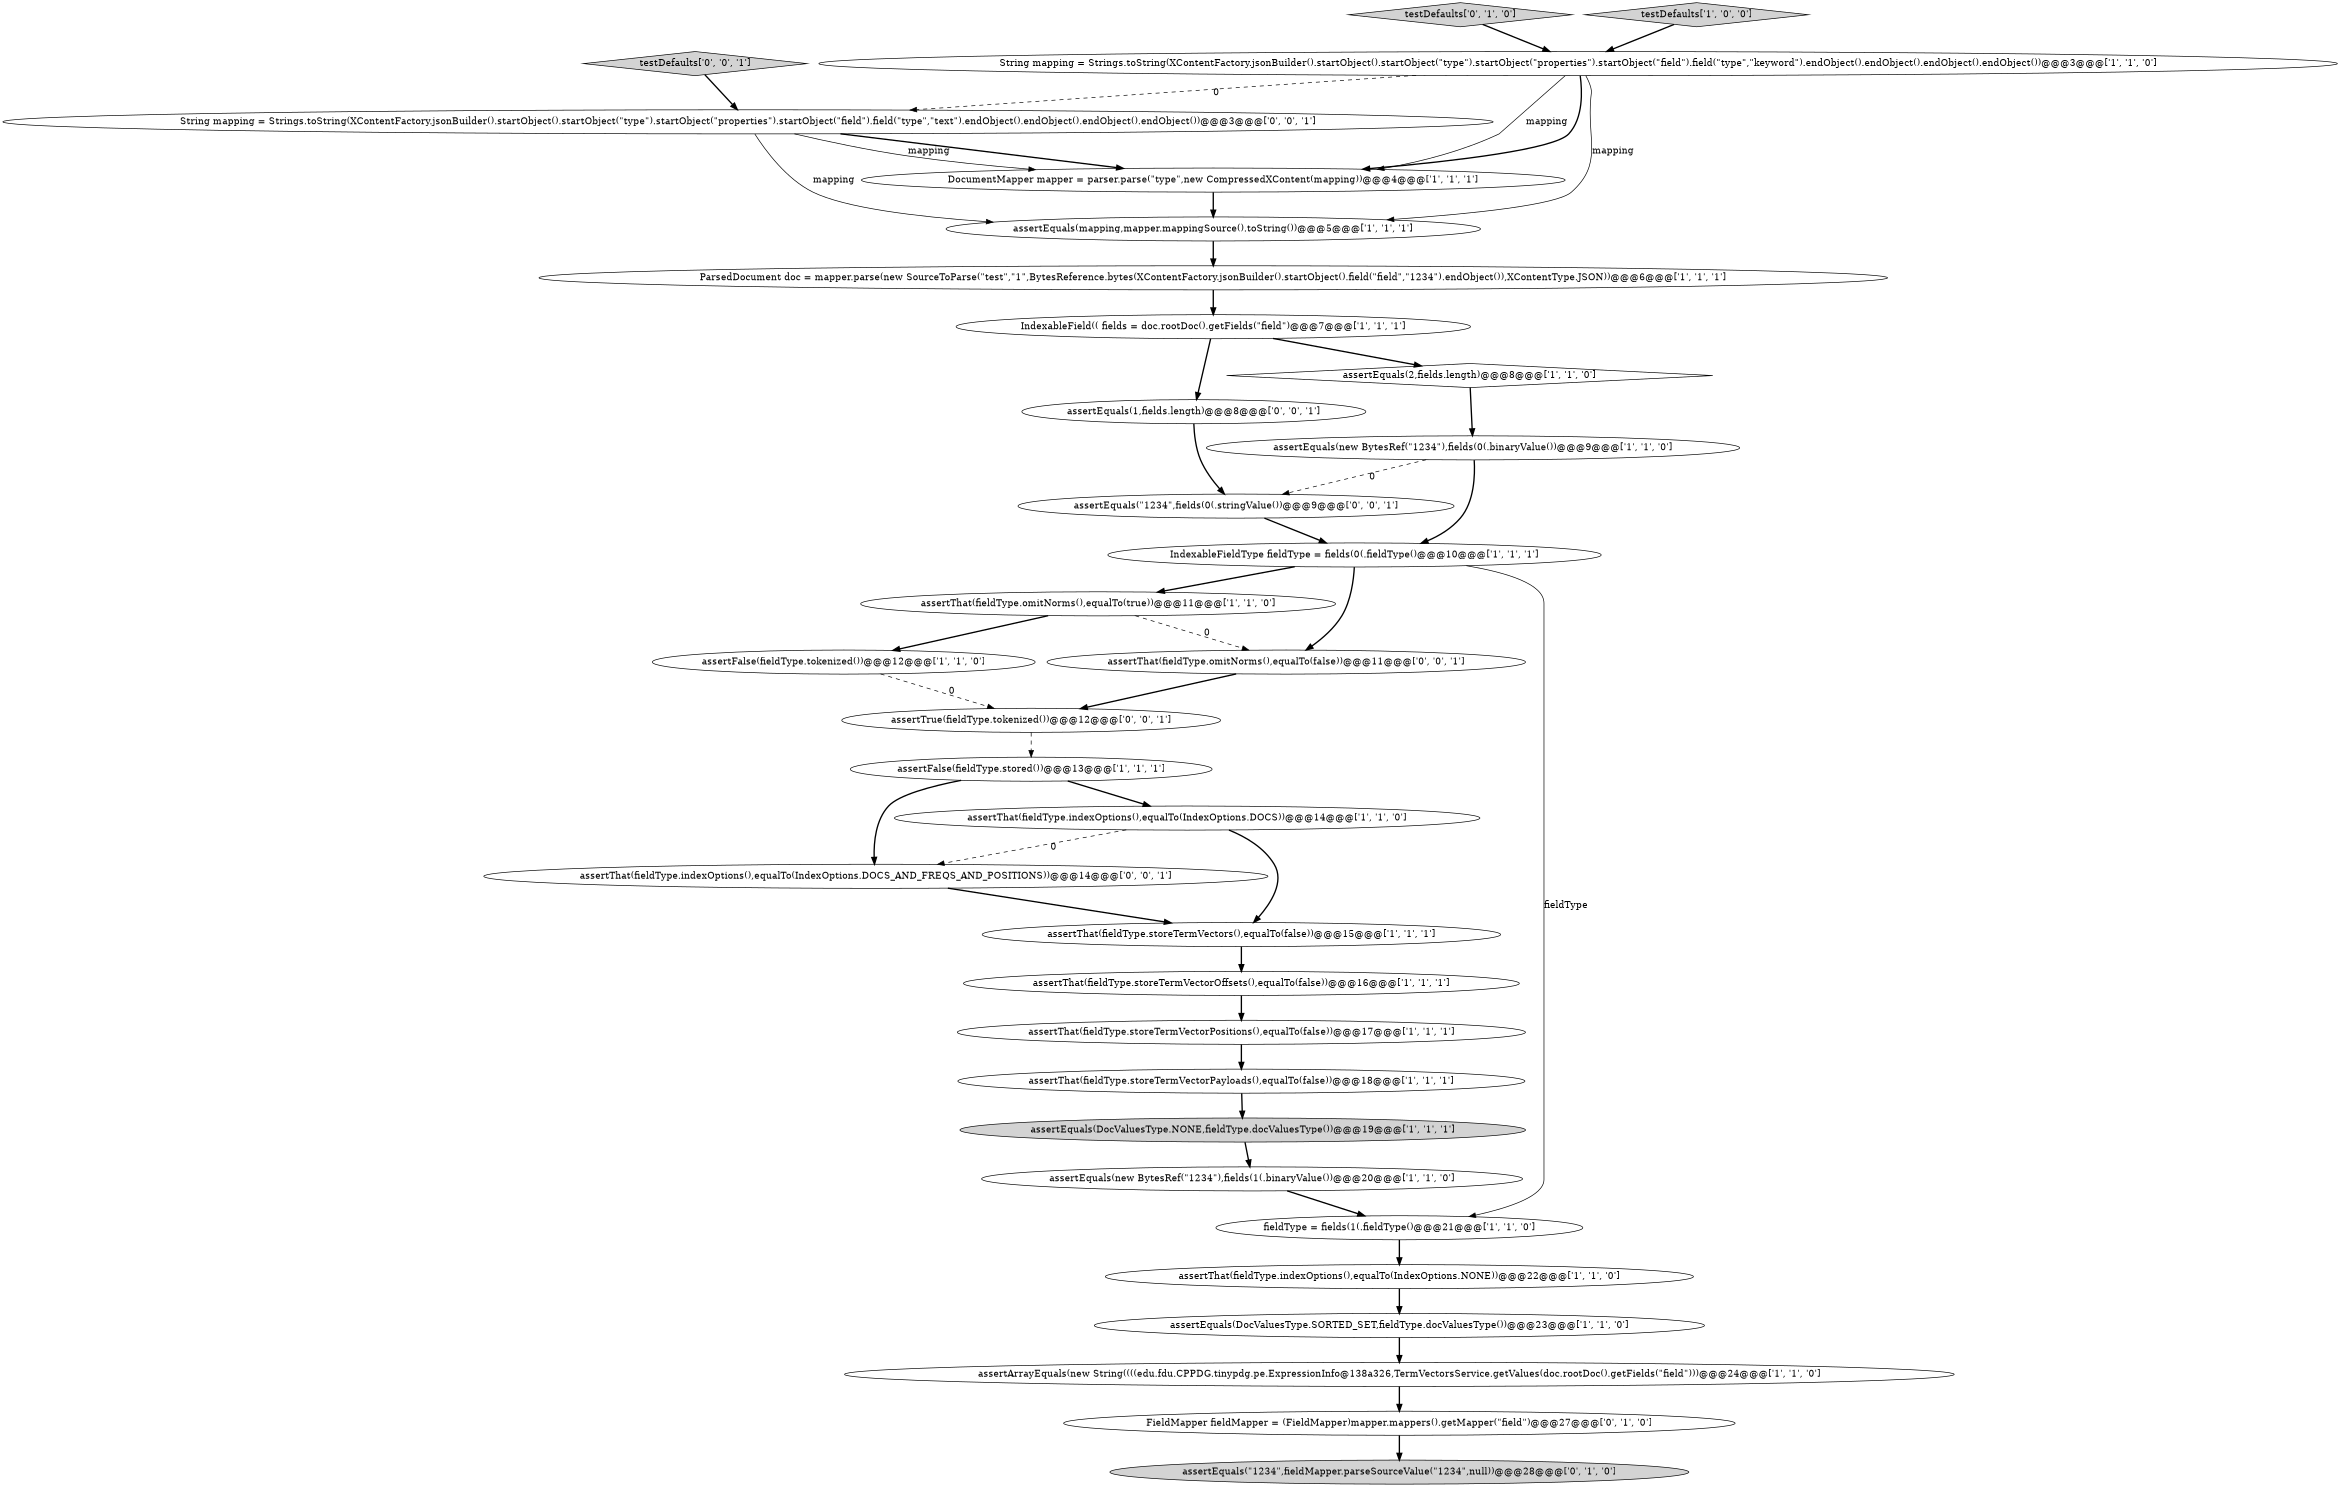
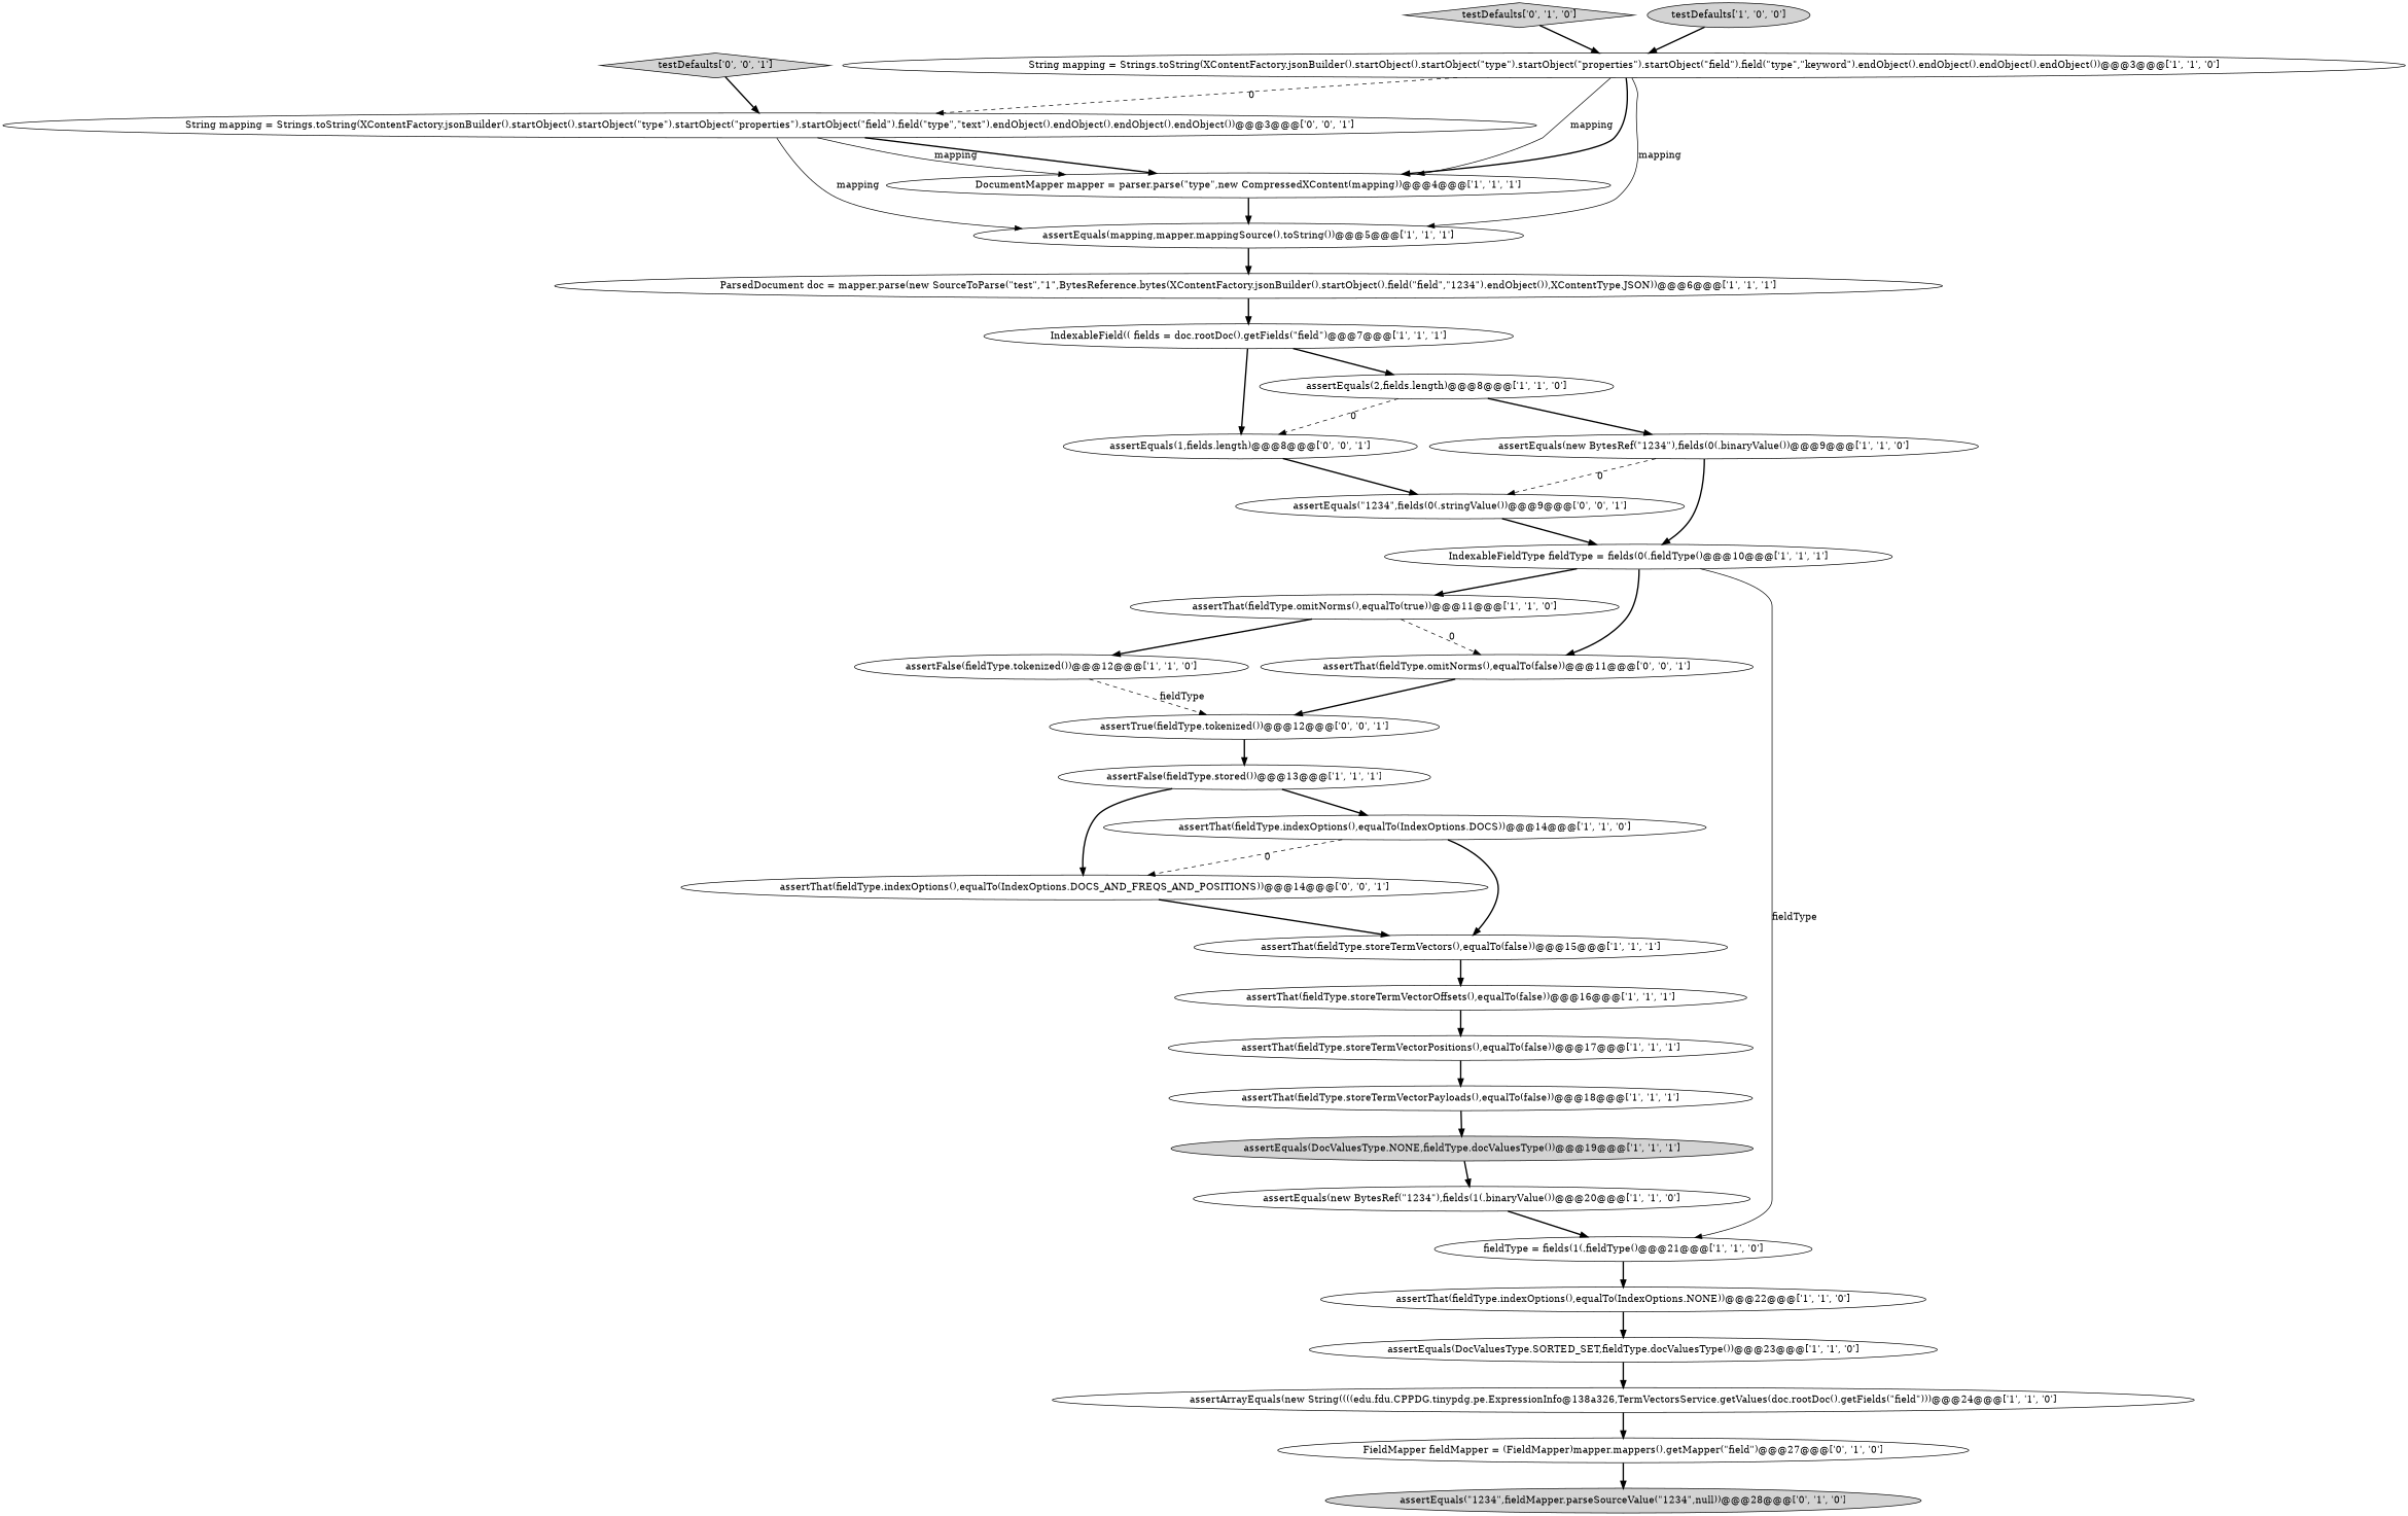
  digraph {
    node [fillcolor=white shape=ellipse style=filled]
    edge [style=bold]
    n1 [label="IndexableField(( fields = doc.rootDoc().getFields(\"field\")@@@7@@@['1', '1', '1']"]
    n2 [label="assertEquals(1,fields.length)@@@8@@@['0', '0', '1']"]
-   n3 [label="assertEquals(2,fields.length)@@@8@@@['1', '1', '0']" shape=diamond]
+   n3 [label="assertEquals(2,fields.length)@@@8@@@['1', '1', '0']"]
    n4 [label="assertEquals(\"1234\",fields(0(.stringValue())@@@9@@@['0', '0', '1']"]
    n5 [label="assertEquals(new BytesRef(\"1234\"),fields(0(.binaryValue())@@@9@@@['1', '1', '0']"]
    n6 [label="IndexableFieldType fieldType = fields(0(.fieldType()@@@10@@@['1', '1', '1']"]
    n7 [label="assertThat(fieldType.omitNorms(),equalTo(true))@@@11@@@['1', '1', '0']"]
    n8 [label="assertThat(fieldType.omitNorms(),equalTo(false))@@@11@@@['0', '0', '1']"]
    n9 [label="fieldType = fields(1(.fieldType()@@@21@@@['1', '1', '0']"]
    n10 [label="assertFalse(fieldType.tokenized())@@@12@@@['1', '1', '0']"]
    n11 [label="assertTrue(fieldType.tokenized())@@@12@@@['0', '0', '1']"]
    n12 [label="assertThat(fieldType.indexOptions(),equalTo(IndexOptions.NONE))@@@22@@@['1', '1', '0']"]
    n13 [label="assertThat(fieldType.storeTermVectorPositions(),equalTo(false))@@@17@@@['1', '1', '1']"]
    n14 [label="assertThat(fieldType.storeTermVectorPayloads(),equalTo(false))@@@18@@@['1', '1', '1']"]
    n15 [fillcolor=lightgray label="assertEquals(DocValuesType.NONE,fieldType.docValuesType())@@@19@@@['1', '1', '1']"]
    n16 [label="assertThat(fieldType.indexOptions(),equalTo(IndexOptions.DOCS_AND_FREQS_AND_POSITIONS))@@@14@@@['0', '0', '1']"]
    n17 [label="assertThat(fieldType.storeTermVectors(),equalTo(false))@@@15@@@['1', '1', '1']"]
    n18 [label="assertThat(fieldType.storeTermVectorOffsets(),equalTo(false))@@@16@@@['1', '1', '1']"]
    n19 [fillcolor=lightgray label="assertEquals(\"1234\",fieldMapper.parseSourceValue(\"1234\",null))@@@28@@@['0', '1', '0']"]
    n20 [label="assertEquals(DocValuesType.SORTED_SET,fieldType.docValuesType())@@@23@@@['1', '1', '0']"]
    n21 [label="assertArrayEquals(new String((((edu.fdu.CPPDG.tinypdg.pe.ExpressionInfo@138a326,TermVectorsService.getValues(doc.rootDoc().getFields(\"field\")))@@@24@@@['1', '1', '0']"]
    n22 [label="FieldMapper fieldMapper = (FieldMapper)mapper.mappers().getMapper(\"field\")@@@27@@@['0', '1', '0']"]
    n23 [label="assertEquals(new BytesRef(\"1234\"),fields(1(.binaryValue())@@@20@@@['1', '1', '0']"]
    n24 [fillcolor=lightgray label="testDefaults['0', '1', '0']" shape=diamond]
    n25 [label="String mapping = Strings.toString(XContentFactory.jsonBuilder().startObject().startObject(\"type\").startObject(\"properties\").startObject(\"field\").field(\"type\",\"keyword\").endObject().endObject().endObject().endObject())@@@3@@@['1', '1', '0']"]
    n26 [label="String mapping = Strings.toString(XContentFactory.jsonBuilder().startObject().startObject(\"type\").startObject(\"properties\").startObject(\"field\").field(\"type\",\"text\").endObject().endObject().endObject().endObject())@@@3@@@['0', '0', '1']"]
    n27 [label="assertEquals(mapping,mapper.mappingSource().toString())@@@5@@@['1', '1', '1']"]
    n28 [label="DocumentMapper mapper = parser.parse(\"type\",new CompressedXContent(mapping))@@@4@@@['1', '1', '1']"]
    n29 [label="assertFalse(fieldType.stored())@@@13@@@['1', '1', '1']"]
-   n30 [fillcolor=lightgray label="testDefaults['1', '0', '0']" shape=diamond]
+   n30 [fillcolor=lightgray label="testDefaults['1', '0', '0']"]
    n31 [fillcolor=lightgray label="testDefaults['0', '0', '1']" shape=diamond]
    n32 [label="ParsedDocument doc = mapper.parse(new SourceToParse(\"test\",\"1\",BytesReference.bytes(XContentFactory.jsonBuilder().startObject().field(\"field\",\"1234\").endObject()),XContentType.JSON))@@@6@@@['1', '1', '1']"]
    n33 [label="assertThat(fieldType.indexOptions(),equalTo(IndexOptions.DOCS))@@@14@@@['1', '1', '0']"]
    n1 -> n2
    n1 -> n3
    n2 -> n4
+   n3 -> n2 [label=0 style=dashed]
    n3 -> n5
    n4 -> n6
    n5 -> n4 [label=0 style=dashed]
    n5 -> n6
    n6 -> n7
    n6 -> n8
    n6 -> n9 [label=fieldType style=solid]
    n7 -> n8 [label=0 style=dashed]
    n7 -> n10
    n8 -> n11
    n9 -> n12
-   n10 -> n11 [label=0 style=dashed]
-   n11 -> n29 [style=dashed]
+   n10 -> n11 [label=fieldType style=dashed]
+   n11 -> n29
    n12 -> n20
    n13 -> n14
    n14 -> n15
    n15 -> n23
    n16 -> n17
    n17 -> n18
    n18 -> n13
    n20 -> n21
    n21 -> n22
    n22 -> n19
    n23 -> n9
    n24 -> n25
    n25 -> n26 [label=0 style=dashed]
    n25 -> n27 [label=mapping style=solid]
    n25 -> n28 [label=mapping style=solid]
    n25 -> n28
    n26 -> n27 [label=mapping style=solid]
    n26 -> n28
    n26 -> n28 [label=mapping style=solid]
    n27 -> n32
    n28 -> n27
    n29 -> n16
    n29 -> n33
    n30 -> n25
    n31 -> n26
    n32 -> n1
    n33 -> n16 [label=0 style=dashed]
    n33 -> n17
  }
